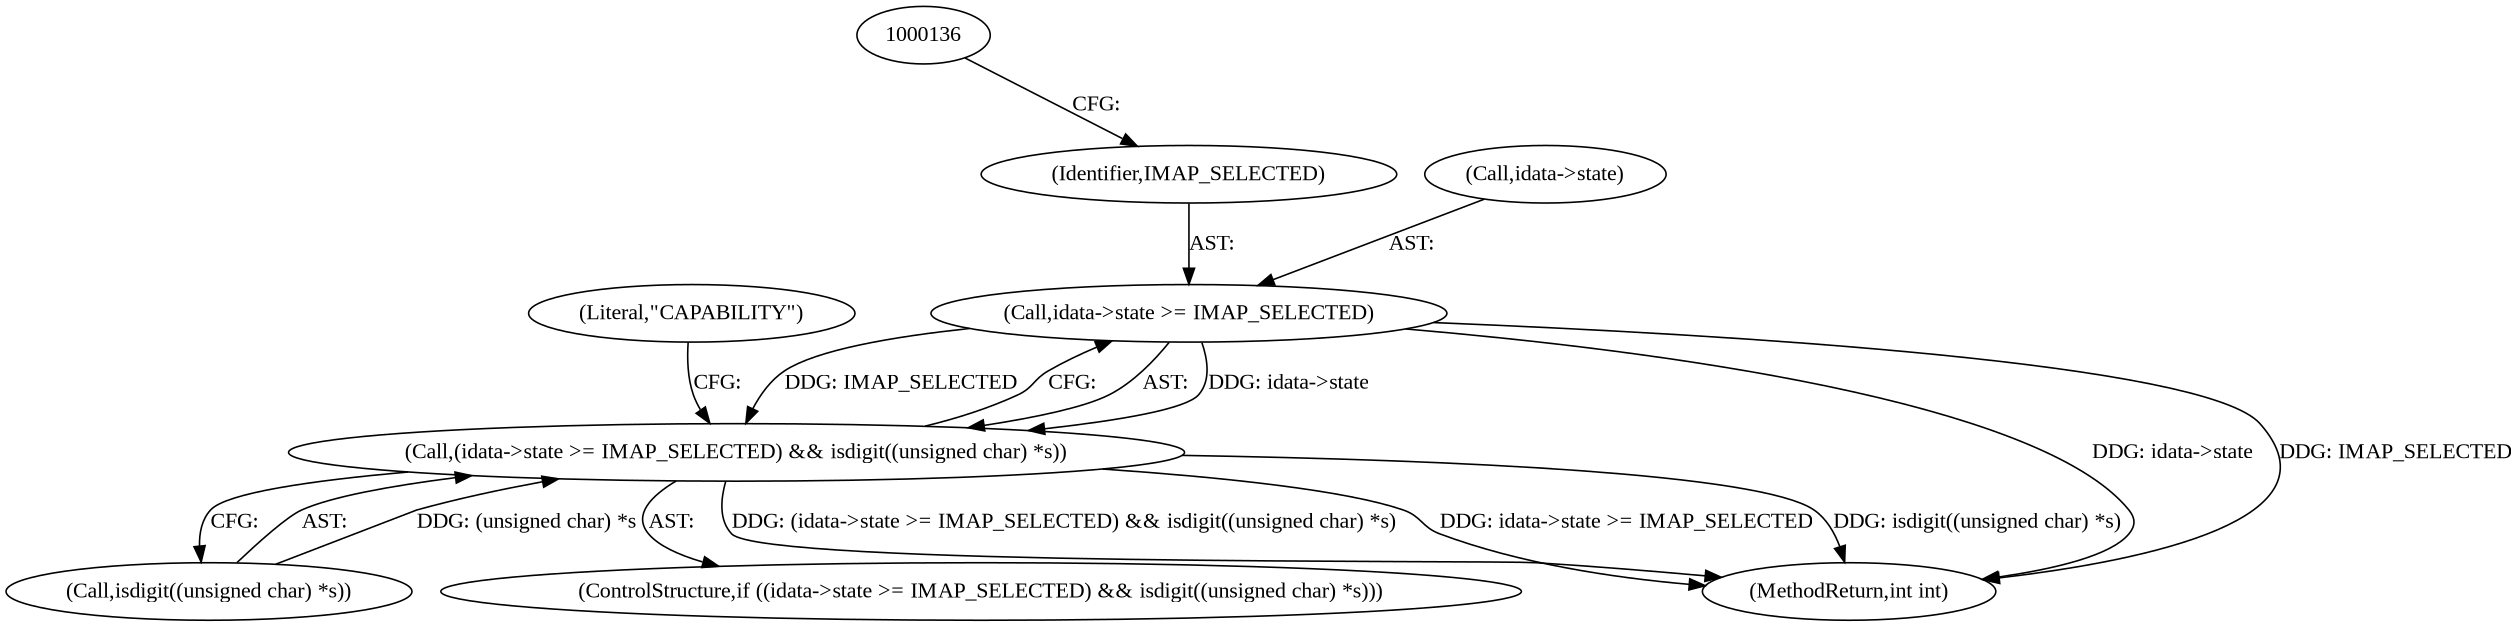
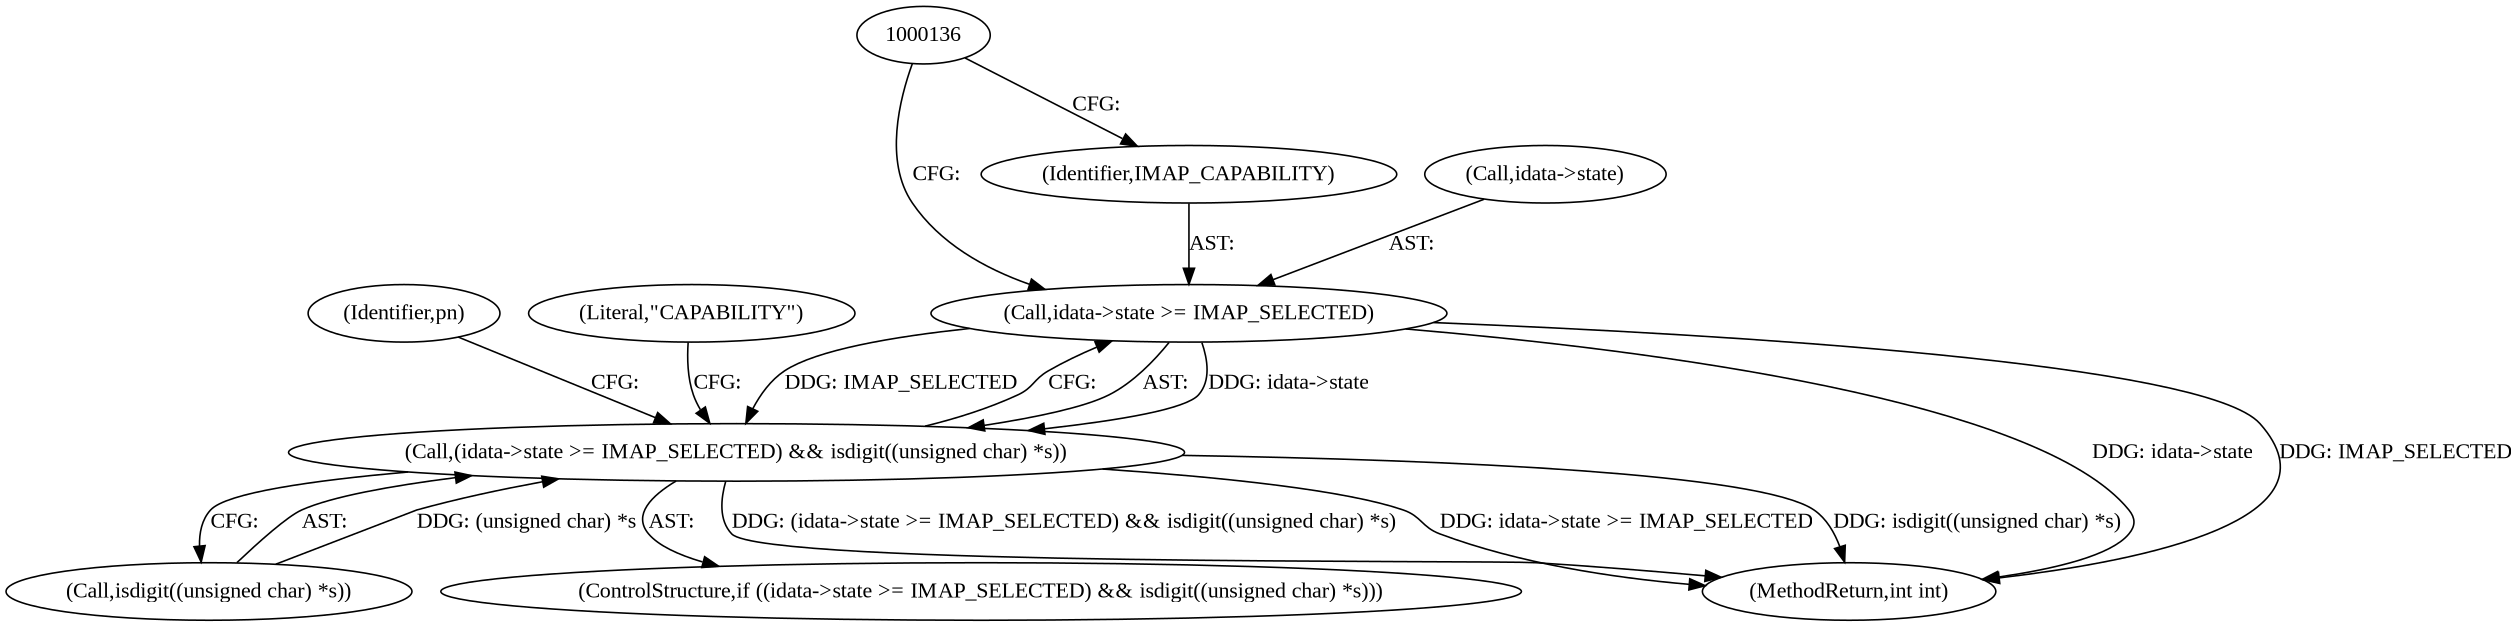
  digraph {
    fontname="Liberation Serif"
    node [fontname="Liberation Serif"]
    edge [fontname="Liberation Serif"]
    n1 [label="(Call,idata->state >= IMAP_SELECTED)"]
    n2 [label="(Call,(idata->state >= IMAP_SELECTED) && isdigit((unsigned char) *s))"]
    n3 [label="(MethodReturn,int int)"]
    n4 [label="(Call,isdigit((unsigned char) *s))"]
    n5 [label="(ControlStructure,if ((idata->state >= IMAP_SELECTED) && isdigit((unsigned char) *s)))"]
-   n6 [label="(Identifier,IMAP_SELECTED)"]
+   n6 [label="(Identifier,IMAP_CAPABILITY)"]
+   n7 [label="(Identifier,pn)"]
    n8 [label="(Call,idata->state)"]
    n9 [label="(Literal,\"CAPABILITY\")"]
    1000136
    n1 -> n2 [label="AST: "]
    n1 -> n2 [label="DDG: idata->state"]
    n1 -> n2 [label="DDG: IMAP_SELECTED"]
    n1 -> n3 [label="DDG: idata->state"]
    n1 -> n3 [label="DDG: IMAP_SELECTED"]
    n2 -> n1 [label="CFG: "]
    n2 -> n3 [label="DDG: idata->state >= IMAP_SELECTED"]
    n2 -> n3 [label="DDG: isdigit((unsigned char) *s)"]
    n2 -> n3 [label="DDG: (idata->state >= IMAP_SELECTED) && isdigit((unsigned char) *s)"]
    n2 -> n4 [label="CFG: "]
    n2 -> n5 [label="AST: "]
    n4 -> n2 [label="AST: "]
    n4 -> n2 [label="DDG: (unsigned char) *s"]
    n6 -> n1 [label="AST: "]
+   n7 -> n2 [label="CFG: "]
    n8 -> n1 [label="AST: "]
    n9 -> n2 [label="CFG: "]
+   1000136 -> n1 [label="CFG: "]
    1000136 -> n6 [label="CFG: "]
  }
